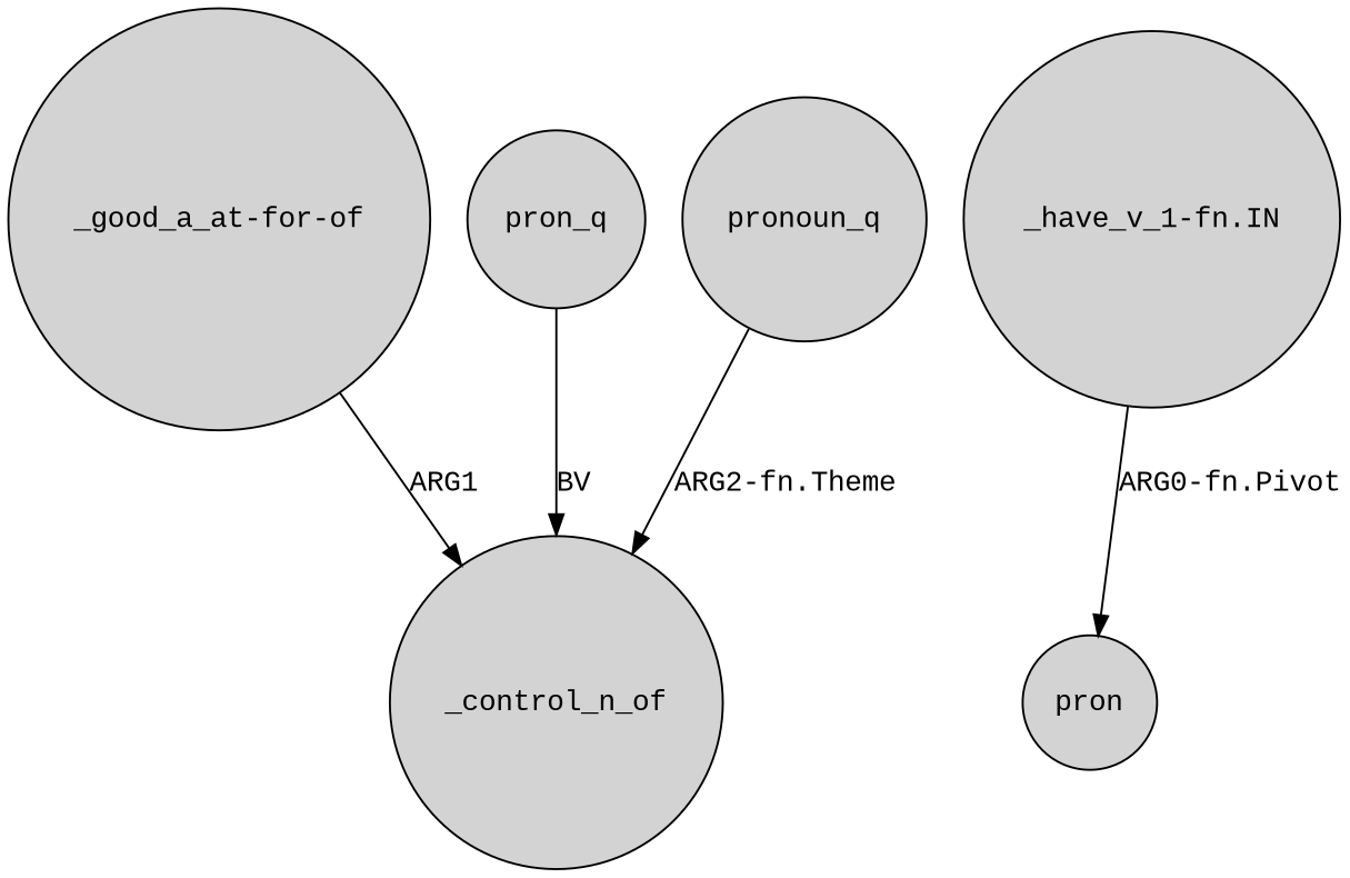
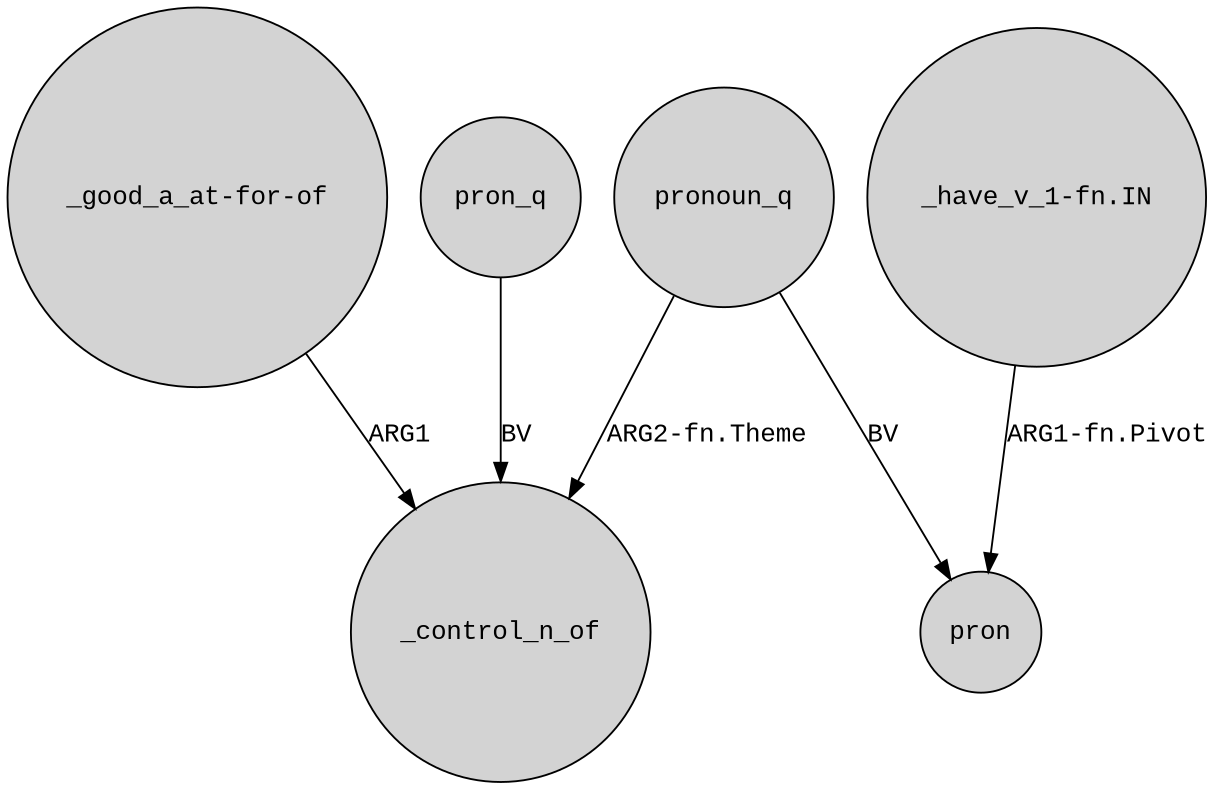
  digraph {
    fontname="Liberation Mono"
    node [fontname="Liberation Mono" shape=circle style=filled]
    edge [fontname="Liberation Mono"]
    "_good_a_at-for-of"
    _control_n_of
    "_have_v_1-fn.IN"
    pron
    n5 [label=pron_q]
    pronoun_q
    "_good_a_at-for-of" -> _control_n_of [label=ARG1]
-   "_have_v_1-fn.IN" -> pron [label="ARG0-fn.Pivot"]
+   "_have_v_1-fn.IN" -> pron [label="ARG1-fn.Pivot"]
    n5 -> _control_n_of [label=BV]
    pronoun_q -> _control_n_of [label="ARG2-fn.Theme"]
+   pronoun_q -> pron [label=BV]
  }
